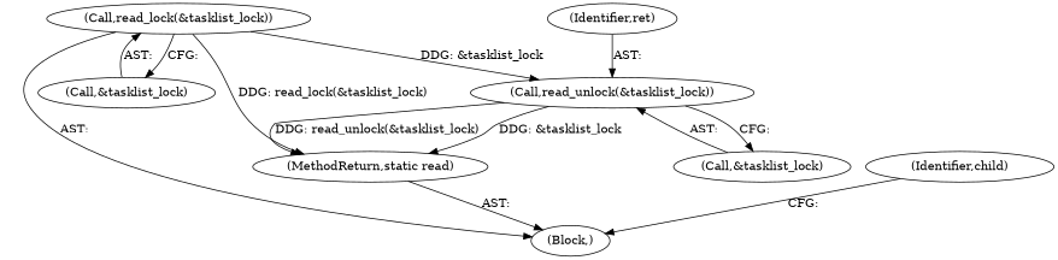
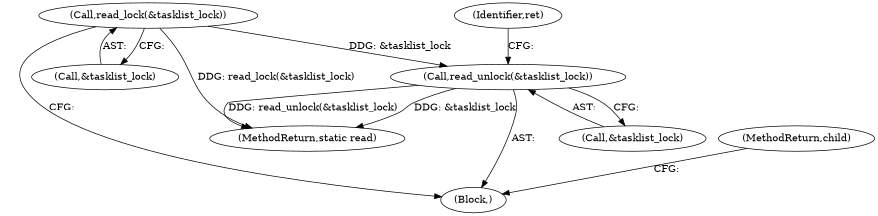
  digraph {
    n1 [label="(Call,read_lock(&tasklist_lock))"]
    n2 [label="(Call,read_unlock(&tasklist_lock))"]
    n3 [label="(MethodReturn,static read)"]
    n4 [label="(Call,&tasklist_lock)"]
    n5 [label="(Block,)"]
    n6 [label="(Call,&tasklist_lock)"]
-   n7 [label="(Identifier,child)"]
+   n7 [label="(MethodReturn,child)"]
    n8 [label="(Identifier,ret)"]
    n1 -> n2 [label="DDG: &tasklist_lock"]
    n1 -> n3 [label="DDG: read_lock(&tasklist_lock)"]
    n1 -> n4 [label="CFG: "]
-   n1 -> n5 [label="AST: "]
+   n1 -> n5 [label="CFG: "]
    n2 -> n3 [label="DDG: read_unlock(&tasklist_lock)"]
    n2 -> n3 [label="DDG: &tasklist_lock"]
-   n3 -> n5 [label="AST: "]
+   n2 -> n5 [label="AST: "]
    n2 -> n6 [label="CFG: "]
    n4 -> n1 [label="AST: "]
    n6 -> n2 [label="AST: "]
    n7 -> n5 [label="CFG: "]
-   n8 -> n2 [label="AST: "]
+   n8 -> n2 [label="CFG: "]
  }
